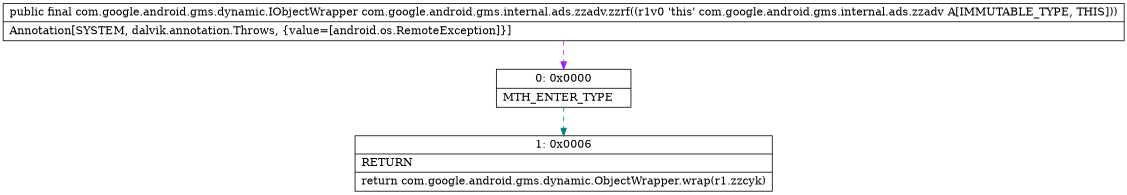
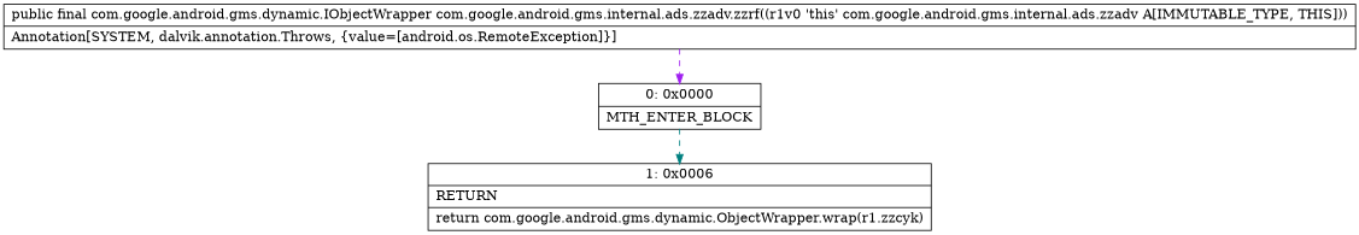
  digraph {
    fontname="DejaVu Serif"
    node [shape=record fontname="DejaVu Serif"]
    edge [style=dashed arrowhead=normal fontname="DejaVu Serif"]
-   n1 [label="{0\:\ 0x0000|MTH_ENTER_TYPE\l}"]
+   n1 [label="{0\:\ 0x0000|MTH_ENTER_BLOCK\l}"]
    n2 [label="{1\:\ 0x0006|RETURN\l|return com.google.android.gms.dynamic.ObjectWrapper.wrap(r1.zzcyk)\l}"]
    n3 [label="{public final com.google.android.gms.dynamic.IObjectWrapper com.google.android.gms.internal.ads.zzadv.zzrf((r1v0 'this' com.google.android.gms.internal.ads.zzadv A[IMMUTABLE_TYPE, THIS]))  | Annotation[SYSTEM, dalvik.annotation.Throws, \{value=[android.os.RemoteException]\}]\l}"]
    n1 -> n2 [color=teal]
    n3 -> n1 [color=purple]
  }
